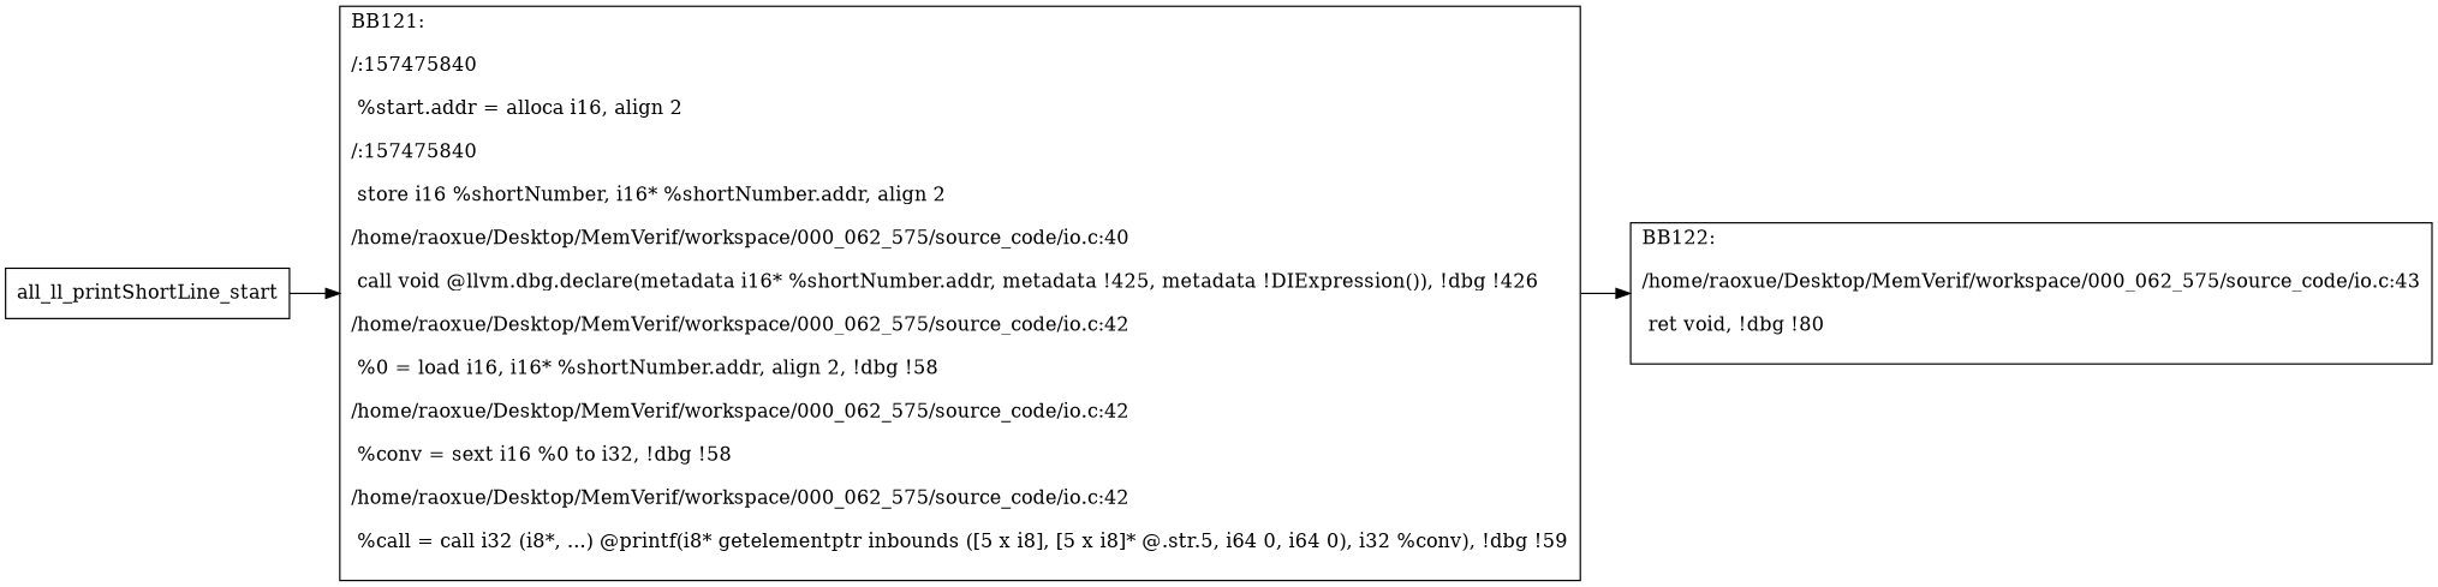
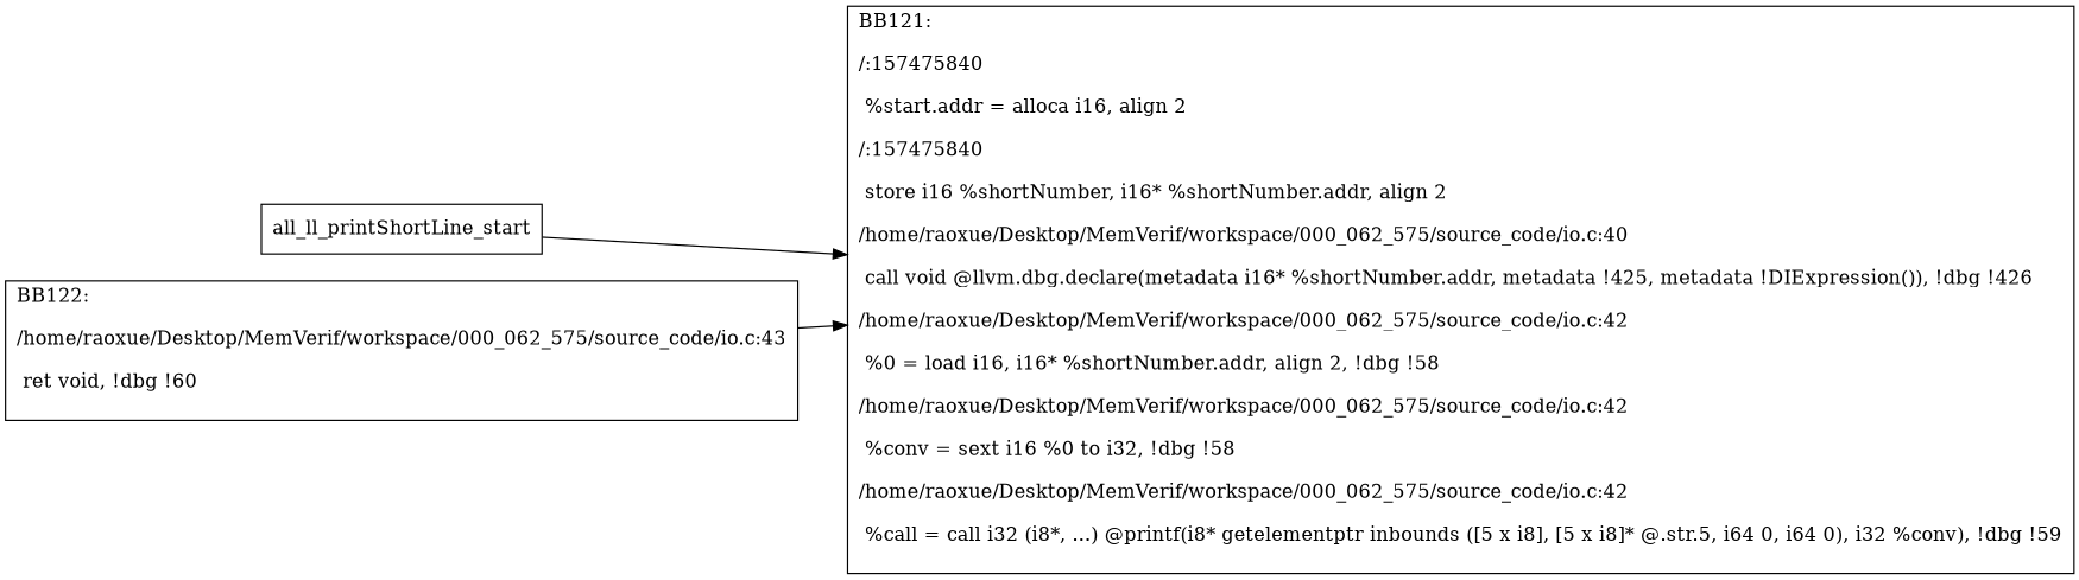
  digraph {
    rankdir=LR
    node [shape=record]
    n1 [label="{all_ll_printShortLine_start}"]
    n2 [label="{BB121:\l\l/:157475840\l\n  %start.addr = alloca i16, align 2\l\n/:157475840\l\n  store i16 %shortNumber, i16* %shortNumber.addr, align 2\l\n/home/raoxue/Desktop/MemVerif/workspace/000_062_575/source_code/io.c:40\l\n  call void @llvm.dbg.declare(metadata i16* %shortNumber.addr, metadata !425, metadata !DIExpression()), !dbg !426\l\n/home/raoxue/Desktop/MemVerif/workspace/000_062_575/source_code/io.c:42\l\n  %0 = load i16, i16* %shortNumber.addr, align 2, !dbg !58\l\n/home/raoxue/Desktop/MemVerif/workspace/000_062_575/source_code/io.c:42\l\n  %conv = sext i16 %0 to i32, !dbg !58\l\n/home/raoxue/Desktop/MemVerif/workspace/000_062_575/source_code/io.c:42\l\n  %call = call i32 (i8*, ...) @printf(i8* getelementptr inbounds ([5 x i8], [5 x i8]* @.str.5, i64 0, i64 0), i32 %conv), !dbg !59\l\n}"]
-   n3 [label="{BB122:\l\l/home/raoxue/Desktop/MemVerif/workspace/000_062_575/source_code/io.c:43\l\n  ret void, !dbg !80\l\n}"]
+   n3 [label="{BB122:\l\l/home/raoxue/Desktop/MemVerif/workspace/000_062_575/source_code/io.c:43\l\n  ret void, !dbg !60\l\n}"]
    n1 -> n2
-   n2 -> n3
+   n3 -> n2
  }
